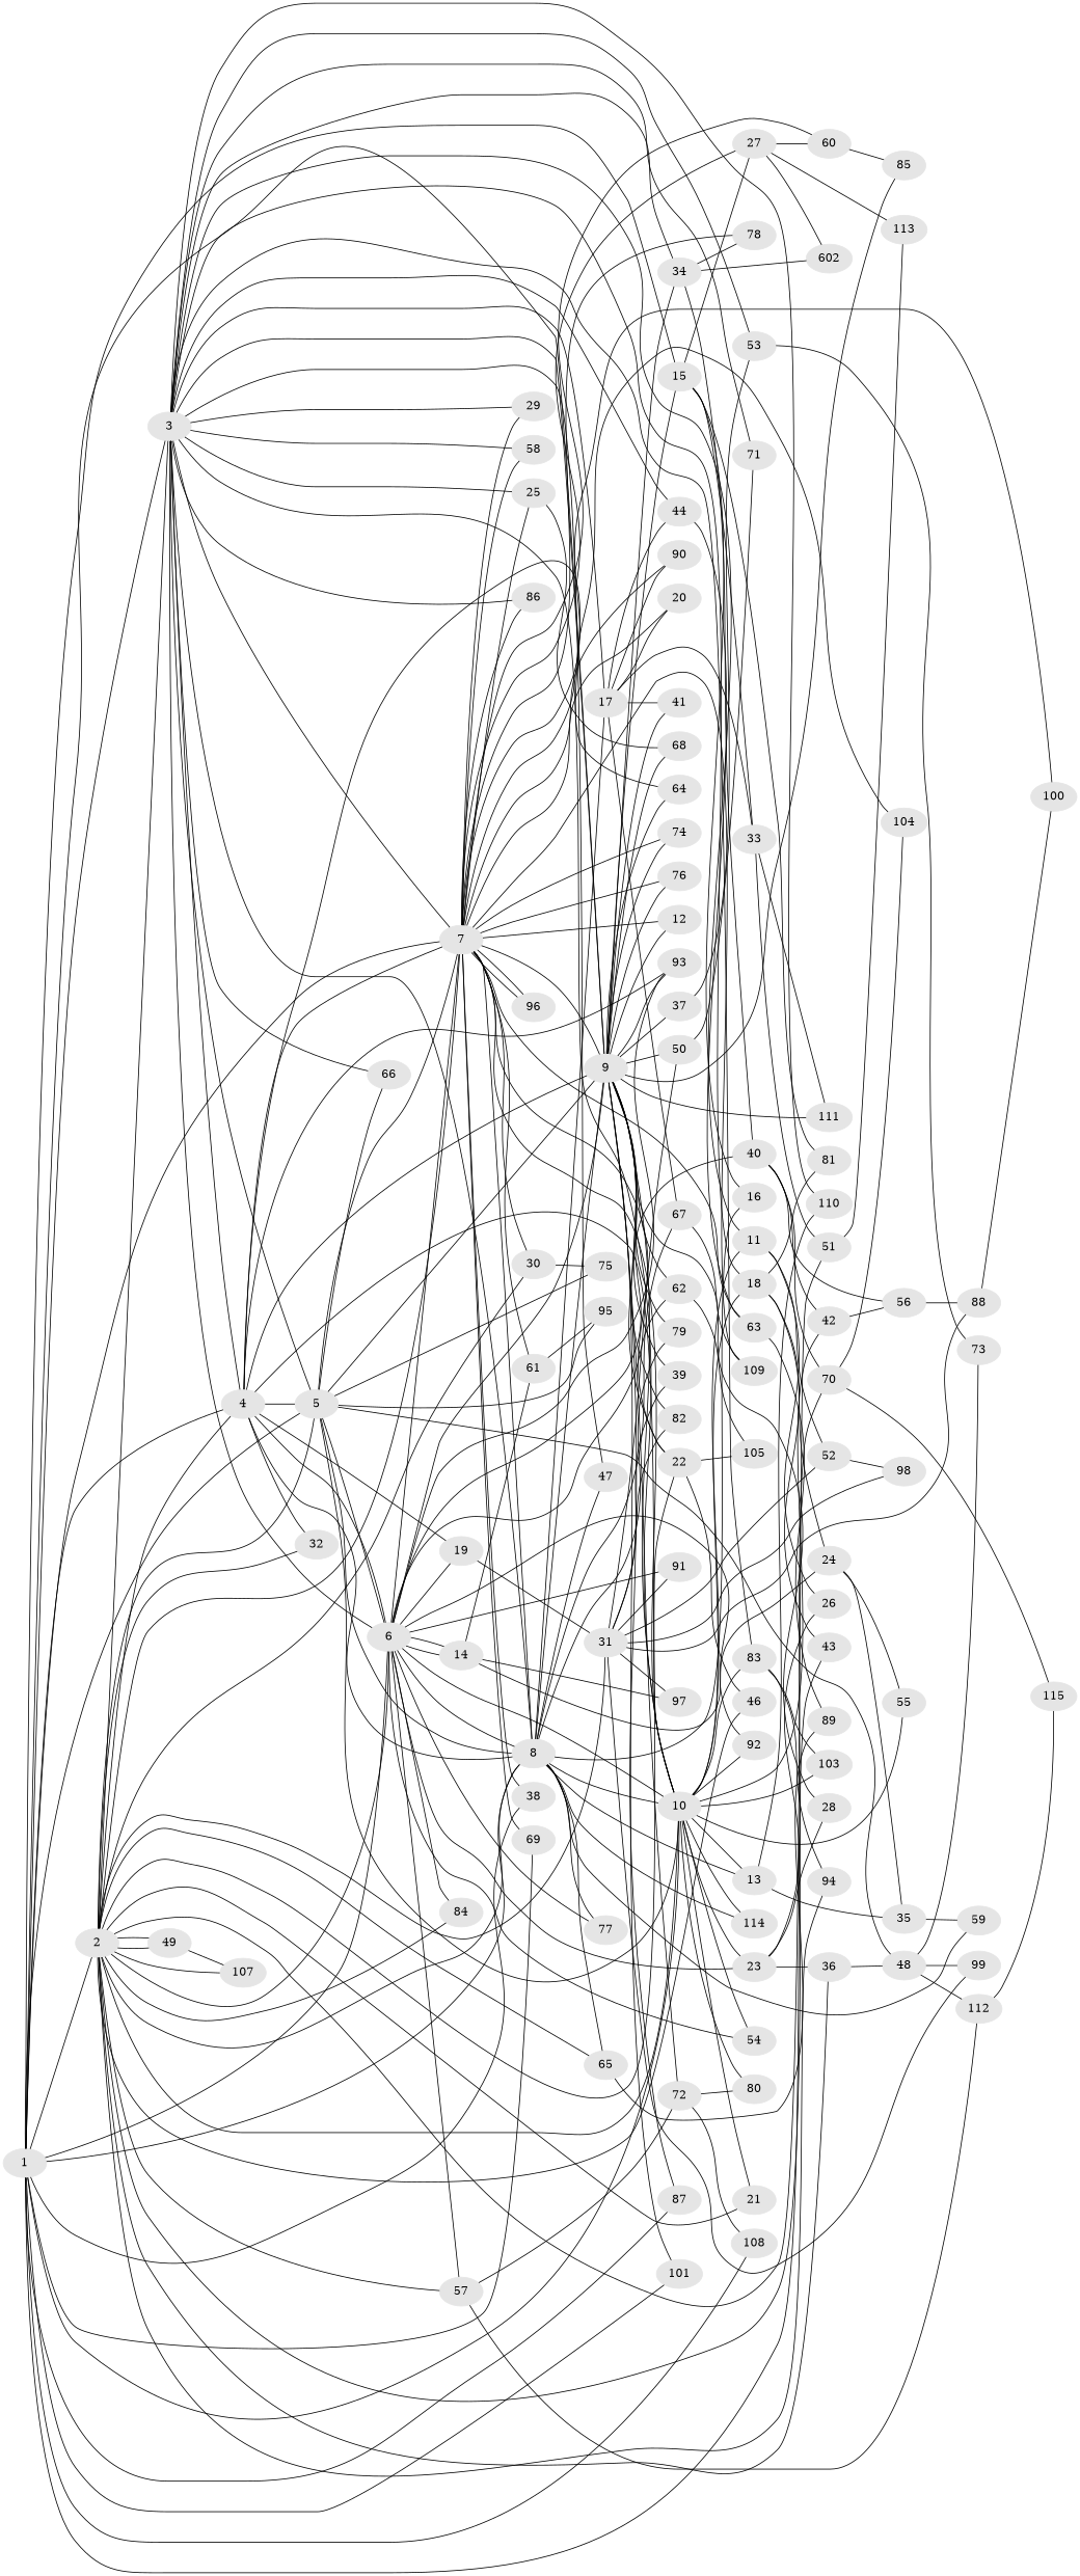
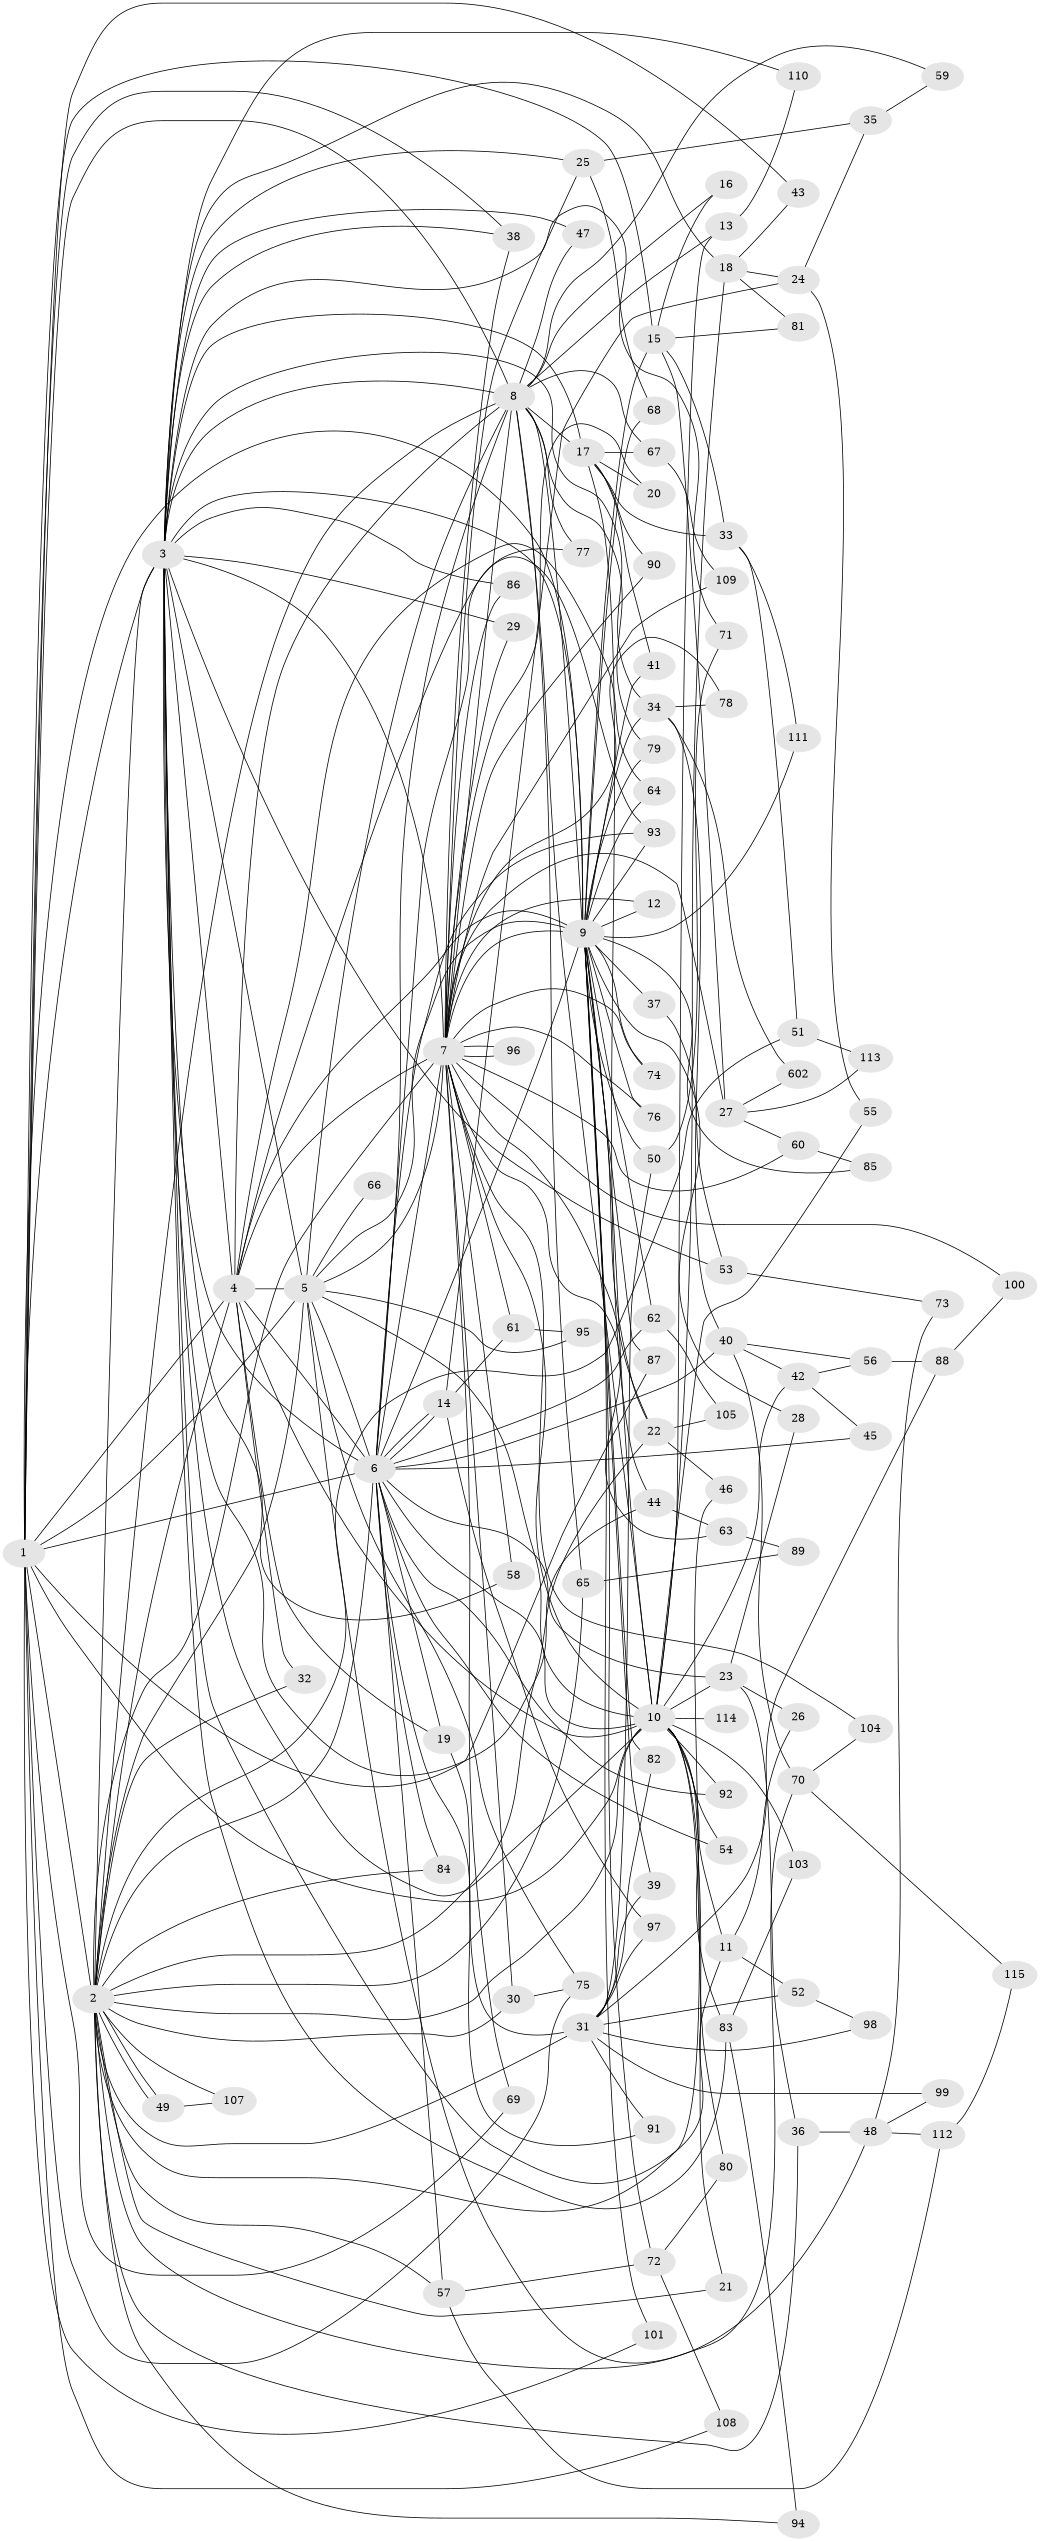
  graph {
    rankdir=LR
    node [color=gray90 style=filled]
    1
    2
    3
    4
    5
    6
    7
    8
    9
    10
    15
    38
    43
    69
    87
    101
    108
    21
    30
    31
    32
    36
    46
    49
    51
    57
    65
    70
    84
    94
    107
    22
    11
    17
    18
    25
    29
    34
    44
    47
    53
    58
    66
    71
    83
    86
    110
    19
    64
    93
    48
    75
    95
    14
    23
    40
+   45
    54
    62
    77
    91
    92
    12
    20
    27
    60
    61
    63
    74
    76
    78
    90
    96
    100
    104
    109
    13
    16
    59
    67
    79
    114
    37
    28
    39
    41
    50
    68
    72
    82
    85
    111
    42
    55
    80
    103
    33
    81
    52
    97
    88
    98
    99
    113
    112
    89
    115
    26
    24
    35
    n111 [label=602]
    73
    56
    105
    1 -- 2
    1 -- 3
    1 -- 4
    1 -- 5
    1 -- 6
-   1 -- 7
+   1 -- 75
    1 -- 8
    1 -- 9
    1 -- 10
    1 -- 15
    1 -- 38
    1 -- 43
    1 -- 69
    1 -- 87
    1 -- 101
    1 -- 108
    2 -- 3
    2 -- 4
    2 -- 5
    2 -- 6
    2 -- 7
    2 -- 8
    2 -- 10
    2 -- 21
    2 -- 30
    2 -- 31
    2 -- 32
    2 -- 36
    2 -- 46
    2 -- 49
    2 -- 49
    2 -- 51
    2 -- 57
    2 -- 65
    2 -- 70
    2 -- 84
    2 -- 94
    2 -- 107
    2 -- 22
    3 -- 4
    3 -- 5
    3 -- 6
    3 -- 7
    3 -- 8
    3 -- 9
    3 -- 10
    3 -- 11
    3 -- 17
    3 -- 18
    3 -- 25
    3 -- 29
    3 -- 34
    3 -- 44
    3 -- 47
    3 -- 53
    3 -- 58
-   3 -- 66
+   3 -- 38
    3 -- 71
    3 -- 83
    3 -- 86
    3 -- 110
    4 -- 5
    4 -- 6
    4 -- 7
    4 -- 8
    4 -- 9
    4 -- 10
    4 -- 32
    4 -- 19
    4 -- 64
    4 -- 93
    5 -- 6
    5 -- 7
    5 -- 8
    5 -- 9
    5 -- 10
    5 -- 66
    5 -- 48
    5 -- 75
    5 -- 95
    6 -- 7
    6 -- 8
    6 -- 9
    6 -- 10
    6 -- 57
    6 -- 84
    6 -- 19
    6 -- 93
    6 -- 14
    6 -- 14
    6 -- 23
    6 -- 40
+   6 -- 45
    6 -- 54
    6 -- 62
    6 -- 77
    6 -- 91
    6 -- 92
    7 -- 8
    7 -- 9
    7 -- 10
    7 -- 38
    7 -- 69
    7 -- 30
    7 -- 22
    7 -- 25
    7 -- 29
    7 -- 58
    7 -- 86
    7 -- 12
    7 -- 20
    7 -- 27
    7 -- 60
    7 -- 61
    7 -- 63
    7 -- 74
    7 -- 76
    7 -- 78
    7 -- 90
    7 -- 96
    7 -- 96
    7 -- 100
    7 -- 104
    7 -- 109
    8 -- 9
    8 -- 10
    8 -- 65
    8 -- 17
    8 -- 47
    8 -- 77
    8 -- 13
    8 -- 16
    8 -- 59
    8 -- 67
    8 -- 79
-   8 -- 114
    9 -- 10
    9 -- 15
    9 -- 87
    9 -- 101
    9 -- 22
    9 -- 34
    9 -- 64
    9 -- 93
    9 -- 62
    9 -- 12
    9 -- 74
    9 -- 76
    9 -- 79
    9 -- 37
    9 -- 28
    9 -- 39
    9 -- 41
    9 -- 50
    9 -- 68
    9 -- 72
    9 -- 82
    9 -- 85
    9 -- 111
    10 -- 21
    10 -- 11
    10 -- 18
    10 -- 83
    10 -- 23
    10 -- 54
    10 -- 92
    10 -- 13
    10 -- 114
    10 -- 42
    10 -- 55
    10 -- 80
    10 -- 103
    15 -- 27
    15 -- 16
    15 -- 33
    15 -- 81
    30 -- 75
    31 -- 91
    31 -- 39
    31 -- 50
    31 -- 82
    31 -- 52
    31 -- 97
    31 -- 88
    31 -- 98
    31 -- 99
    36 -- 48
    49 -- 107
    51 -- 113
    57 -- 72
    57 -- 112
    65 -- 89
    70 -- 104
    70 -- 115
    22 -- 46
    22 -- 105
    11 -- 52
    11 -- 26
    17 -- 44
    17 -- 20
    17 -- 90
    17 -- 67
    17 -- 41
    17 -- 33
    18 -- 43
    18 -- 81
    18 -- 24
    25 -- 68
-   13 -- 35
+   25 -- 35
    34 -- 40
    34 -- 78
    34 -- n111
    44 -- 63
    53 -- 73
    83 -- 94
    83 -- 103
    19 -- 31
    48 -- 99
    48 -- 112
    48 -- 73
    14 -- 61
    14 -- 97
    14 -- 24
    23 -- 36
    23 -- 28
    23 -- 26
    40 -- 70
    40 -- 42
    40 -- 56
    62 -- 105
    27 -- 60
    27 -- 113
    27 -- n111
    60 -- 85
    61 -- 95
    63 -- 89
    13 -- 110
    67 -- 109
    37 -- 53
    50 -- 71
    72 -- 108
    72 -- 80
+   42 -- 45
    42 -- 56
    33 -- 51
    33 -- 111
    52 -- 98
    88 -- 100
    112 -- 115
    24 -- 55
    24 -- 35
    35 -- 59
    56 -- 88
  }
